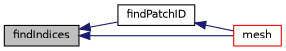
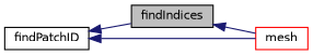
  digraph {
    rankdir=LR
    node [color=black fontname=Helvetica fontsize=10 shape=record]
    edge [color=midnightblue dir=back fontname=Helvetica fontsize=10 labelfontname=Helvetica labelfontsize=10 style=solid]
    n1 [fillcolor=grey75 fontcolor=black height=0.2 label=findIndices style=filled width=0.4]
    n2 [height=0.2 label=findPatchID width=0.4]
    n3 [color=red height=0.2 label=mesh width=0.4]
-   n1 -> n2
+   n2 -> n1
    n1 -> n3
    n2 -> n3
  }
